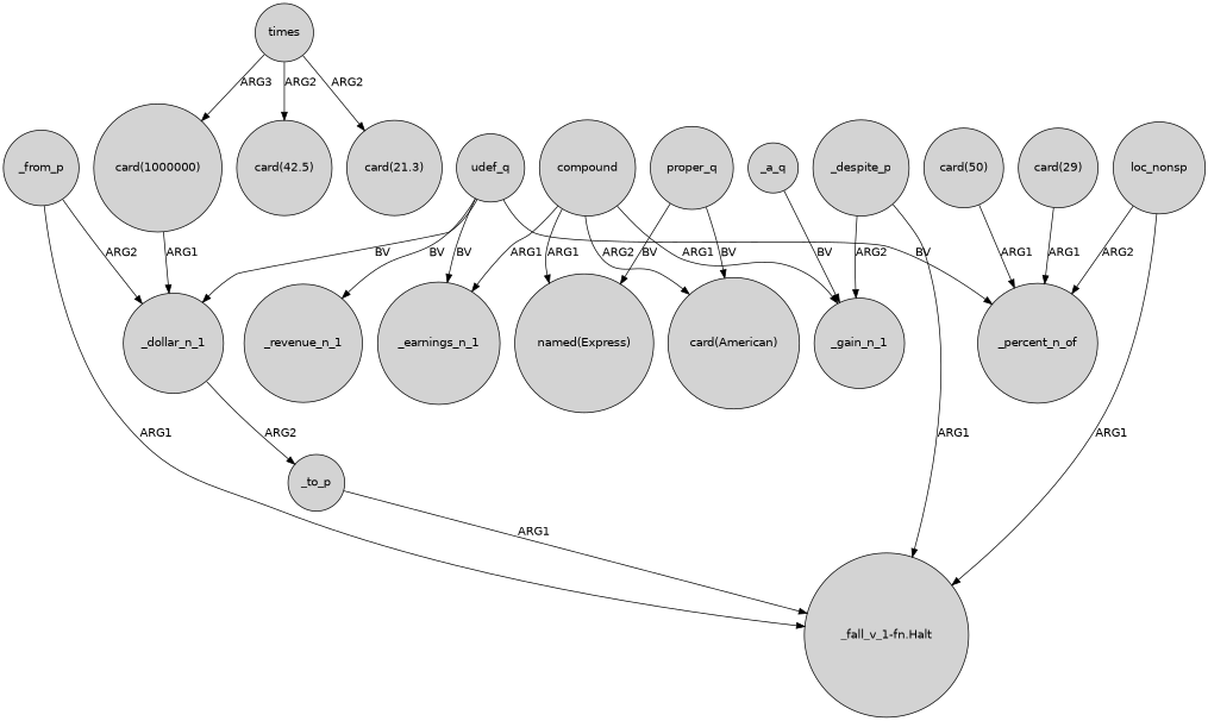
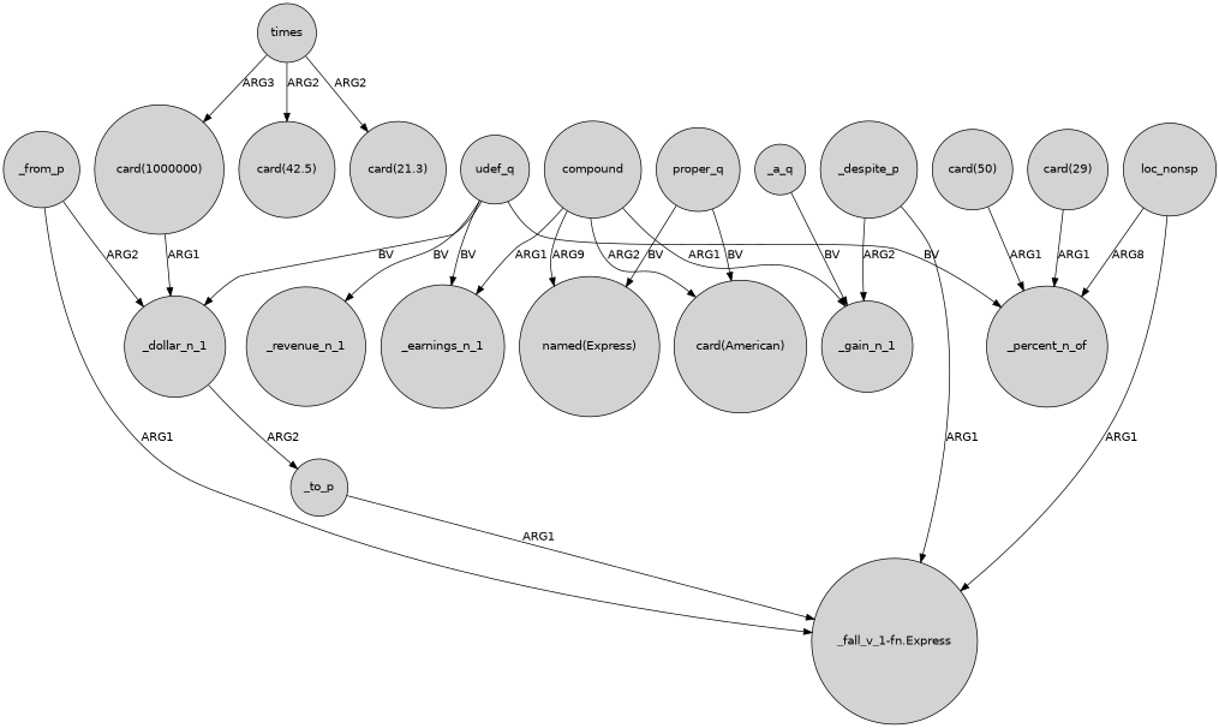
  digraph {
    fontname="DejaVu Sans"
    node [fontname="DejaVu Sans" shape=circle style=filled]
    edge [fontname="DejaVu Sans"]
    _from_p
-   "_fall_v_1-fn.Halt"
+   "_fall_v_1-fn.Halt" [label="_fall_v_1-fn.Express"]
    _dollar_n_1
    _to_p
    compound
    _earnings_n_1
    "named(Express)"
    _gain_n_1
    n9 [label="card(American)"]
    times
    "card(1000000)"
    "card(42.5)"
    "card(21.3)"
    proper_q
    udef_q
    _revenue_n_1
    _percent_n_of
    "card(29)"
    loc_nonsp
    _a_q
    _despite_p
    "card(50)"
    _from_p -> "_fall_v_1-fn.Halt" [label=ARG1]
    _from_p -> _dollar_n_1 [label=ARG2]
    _dollar_n_1 -> _to_p [label=ARG2]
    _to_p -> "_fall_v_1-fn.Halt" [label=ARG1]
    compound -> _earnings_n_1 [label=ARG1]
-   compound -> "named(Express)" [label=ARG1]
+   compound -> "named(Express)" [label=ARG9]
    compound -> _gain_n_1 [label=ARG1]
    compound -> n9 [label=ARG2]
    times -> "card(1000000)" [label=ARG3]
    times -> "card(42.5)" [label=ARG2]
    times -> "card(21.3)" [label=ARG2]
    "card(1000000)" -> _dollar_n_1 [label=ARG1]
    proper_q -> "named(Express)" [label=BV]
    proper_q -> n9 [label=BV]
    udef_q -> _dollar_n_1 [label=BV]
    udef_q -> _earnings_n_1 [label=BV]
    udef_q -> _revenue_n_1 [label=BV]
    udef_q -> _percent_n_of [label=BV]
    "card(29)" -> _percent_n_of [label=ARG1]
    loc_nonsp -> "_fall_v_1-fn.Halt" [label=ARG1]
-   loc_nonsp -> _percent_n_of [label=ARG2]
+   loc_nonsp -> _percent_n_of [label=ARG8]
    _a_q -> _gain_n_1 [label=BV]
    _despite_p -> "_fall_v_1-fn.Halt" [label=ARG1]
    _despite_p -> _gain_n_1 [label=ARG2]
    "card(50)" -> _percent_n_of [label=ARG1]
  }
